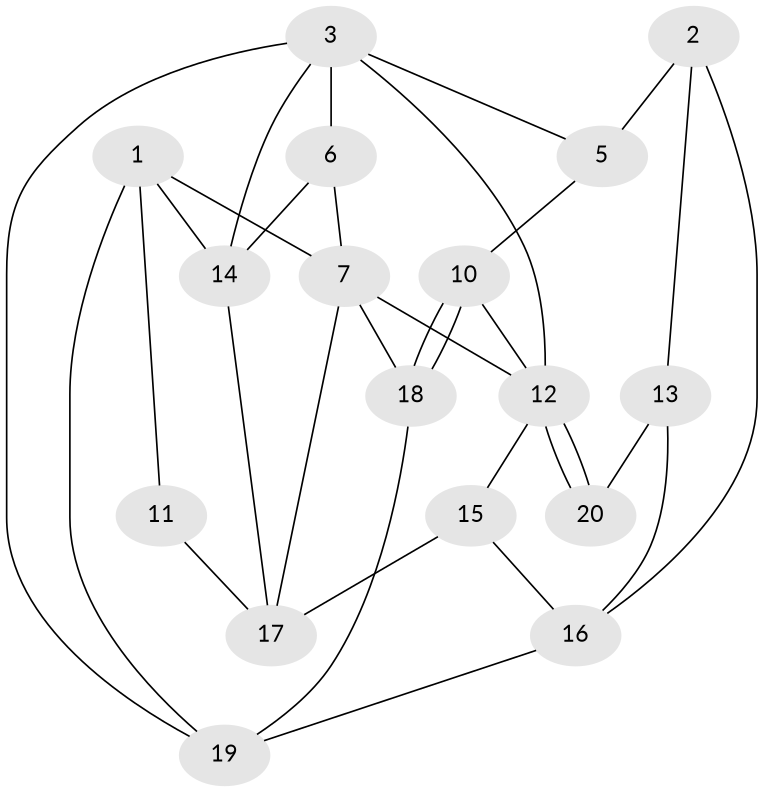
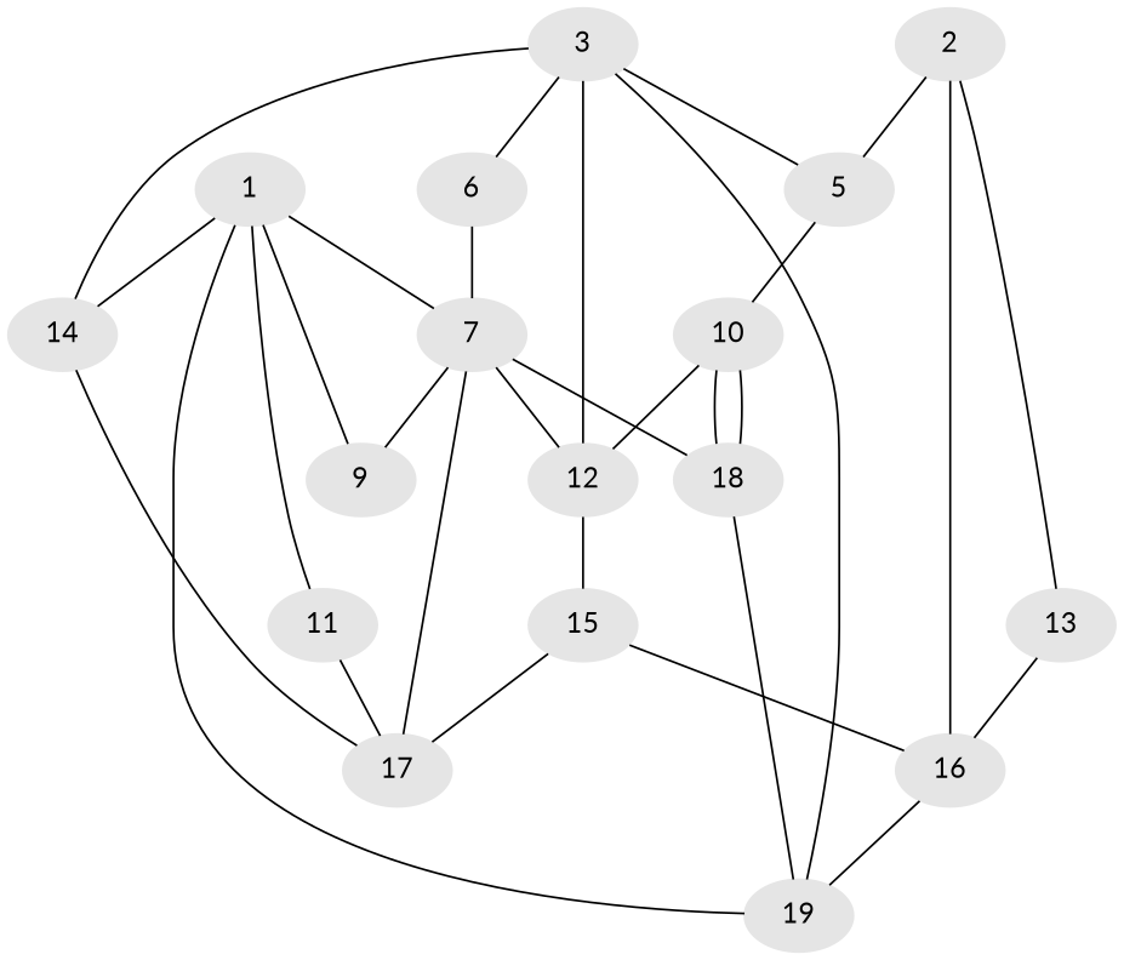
  graph {
    fontname=Lato
    node [color=gray90 fontname=Lato style=filled]
    edge [fontname=Lato]
    1
    7
+   9
    11
    14
    19
    12
    17
    18
    2
    5
    13
    16
    10
-   20
    3
    6
    15
    1 -- 7
+   1 -- 9
    1 -- 11
    1 -- 14
    1 -- 19
+   7 -- 9
    7 -- 12
    7 -- 17
    7 -- 18
    11 -- 17
    14 -- 17
-   12 -- 20
-   12 -- 20
    12 -- 15
    18 -- 19
    2 -- 5
    2 -- 13
    2 -- 16
    5 -- 10
    13 -- 16
-   13 -- 20
    16 -- 19
    10 -- 12
    10 -- 18
    10 -- 18
    3 -- 14
    3 -- 19
    3 -- 12
    3 -- 5
    3 -- 6
    6 -- 7
-   6 -- 14
    15 -- 17
    15 -- 16
  }
